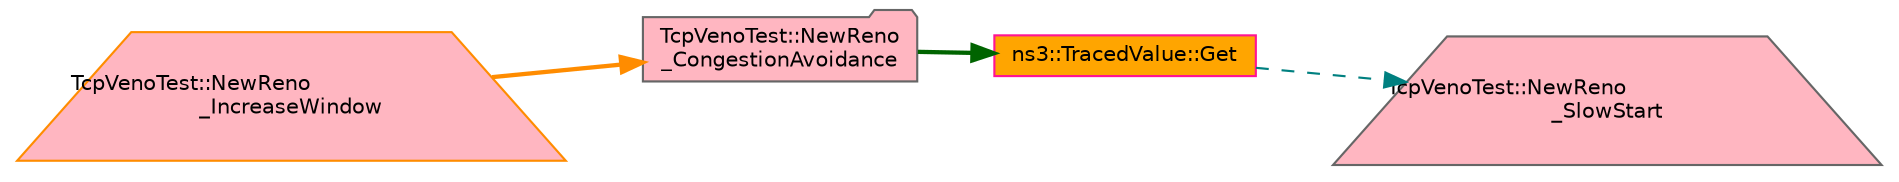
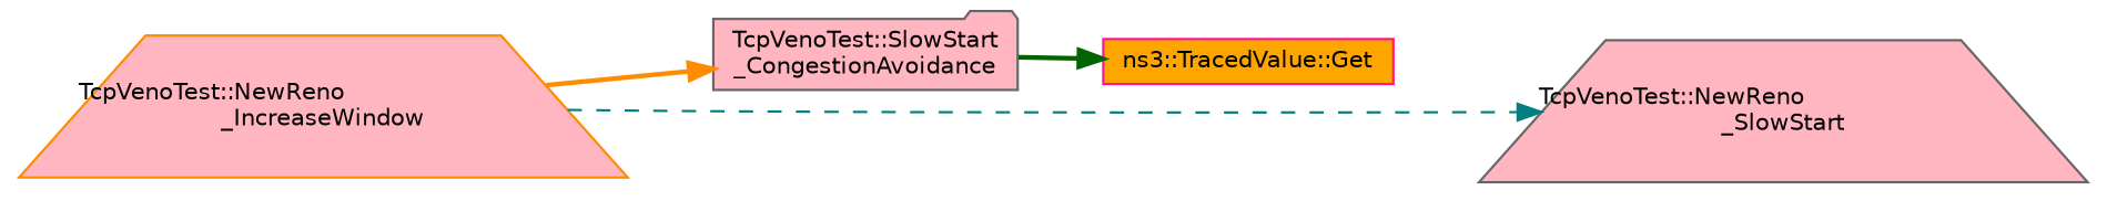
  digraph {
    rankdir=LR
    node [color=gray40 fillcolor=lightpink fontname=Helvetica fontsize=10 shape=trapezium style=filled]
    edge [fontname=Helvetica fontsize=10 labelfontname=Helvetica labelfontsize=10 style=bold]
    n1 [color=darkorange fontcolor=black height=0.2 label="TcpVenoTest::NewReno\l_IncreaseWindow" width=0.4]
-   n2 [height=0.2 label="TcpVenoTest::NewReno\l_CongestionAvoidance" shape=folder width=0.4]
+   n2 [height=0.2 label="TcpVenoTest::SlowStart\l_CongestionAvoidance" shape=folder width=0.4]
    n3 [height=0.2 label="TcpVenoTest::NewReno\l_SlowStart" width=0.4]
    n4 [color=deeppink fillcolor=orange height=0.2 label="ns3::TracedValue::Get" shape=box width=0.4]
    n1 -> n2 [color=darkorange]
-   n4 -> n3 [color=teal style=dashed]
+   n1 -> n3 [color=teal style=dashed]
    n2 -> n4 [color=darkgreen]
  }
